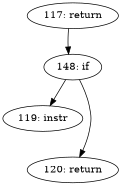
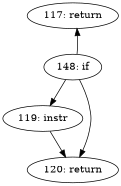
  digraph {
    n1 [label="117: return"]
    n2 [label="148: if"]
    n3 [label="119: instr"]
    n4 [label="120: return"]
-   n1 -> n2
+   n2 -> n1
    n2 -> n3
    n2 -> n4
+   n3 -> n4
  }
